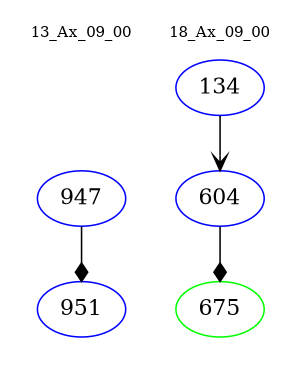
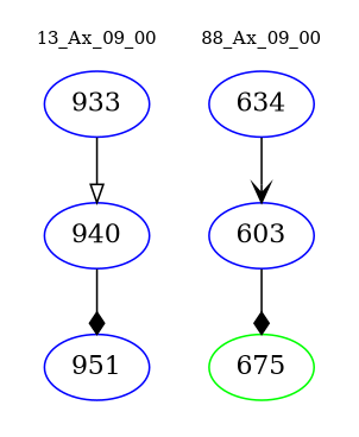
  digraph {
    node [color=blue]
    edge [arrowhead=diamond color=black]
-   n2 [label=947]
+   n1 [label=933]
+   n2 [label=940]
    n3 [label=951]
-   n4 [label=134]
-   n5 [label=604]
+   n4 [label=634]
+   n5 [label=603]
    n6 [color=green label=675]
    subgraph cluster_1 {
      color=white
      fontsize=10
      label="13_Ax_09_00"
+     n1
      n2
      n3
    }
    subgraph cluster_2 {
      color=white
      fontsize=10
-     label="18_Ax_09_00"
+     label="88_Ax_09_00"
      n4
      n5
      n6
    }
+   n1 -> n2 [arrowhead=onormal]
    n2 -> n3
    n4 -> n5 [arrowhead=vee]
    n5 -> n6
  }
